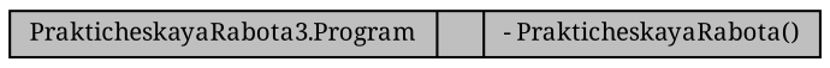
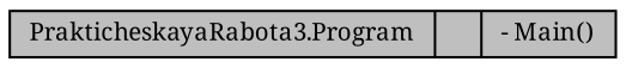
  digraph {
    rankdir=LR
    fontname="Noto Serif"
-   n1 [color=black fillcolor=grey75 fontcolor=black fontname="Noto Serif" fontsize=10 height=0.2 label="{PrakticheskayaRabota3.Program\n||- PrakticheskayaRabota()\l}" shape=record style=filled width=0.4]
+   n1 [color=black fillcolor=grey75 fontcolor=black fontname="Noto Serif" fontsize=10 height=0.2 label="{PrakticheskayaRabota3.Program\n||- Main()\l}" shape=record style=filled width=0.4]
  }
